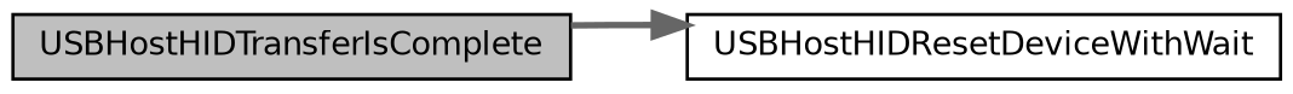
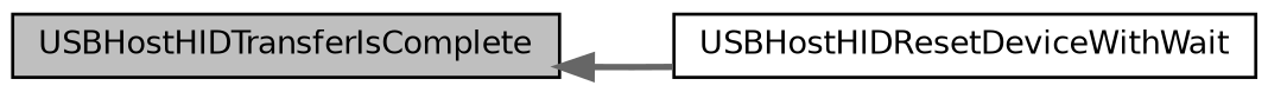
  digraph {
    rankdir=LR
    node [color=black fontname=Helvetica fontsize=10 shape=record style=filled]
    n1 [fillcolor=grey75 fontcolor=black height=0.2 label=USBHostHIDTransferIsComplete width=0.4]
    n2 [fillcolor=white height=0.2 label=USBHostHIDResetDeviceWithWait width=0.4]
-   n2 -> n1 [color=gray40 dir=back fontname=Helvetica fontsize=10 labelfontname=Helvetica labelfontsize=10 style=bold]
+   n1 -> n2 [color=gray40 dir=back fontname=Helvetica fontsize=10 labelfontname=Helvetica labelfontsize=10 style=bold]
  }
